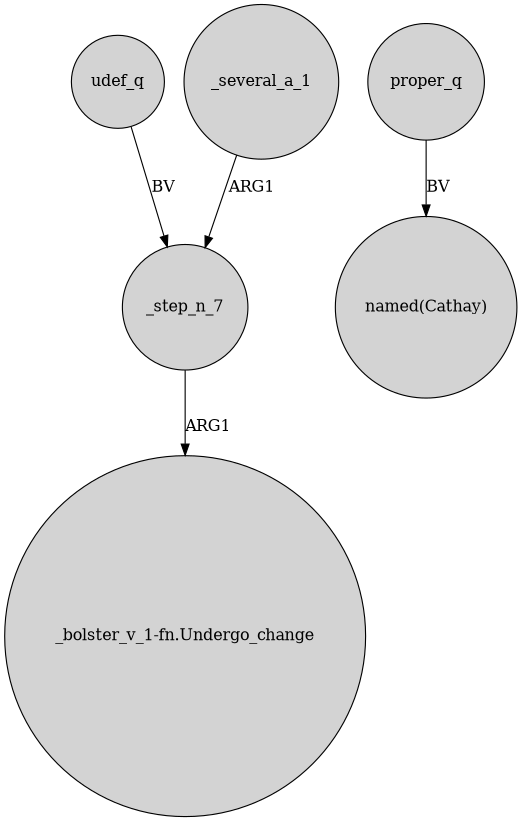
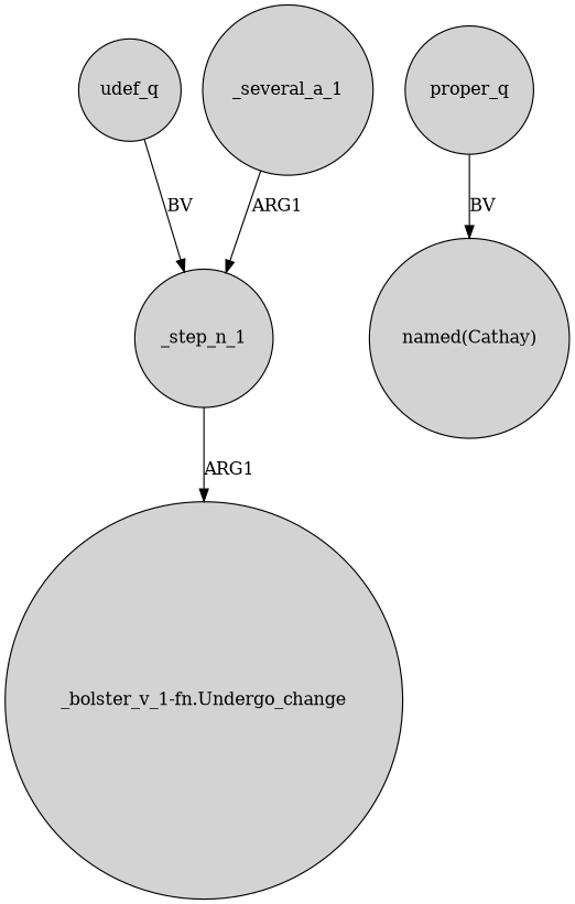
  digraph {
    node [shape=circle style=filled]
-   _step_n_1 [label=_step_n_7]
+   _step_n_1
    "_bolster_v_1-fn.Undergo_change"
    udef_q
    proper_q
    "named(Cathay)"
    _several_a_1
    _step_n_1 -> "_bolster_v_1-fn.Undergo_change" [label=ARG1]
    udef_q -> _step_n_1 [label=BV]
    proper_q -> "named(Cathay)" [label=BV]
    _several_a_1 -> _step_n_1 [label=ARG1]
  }
